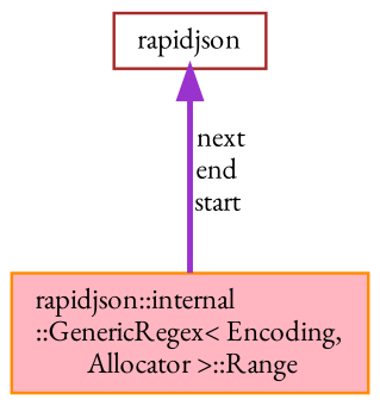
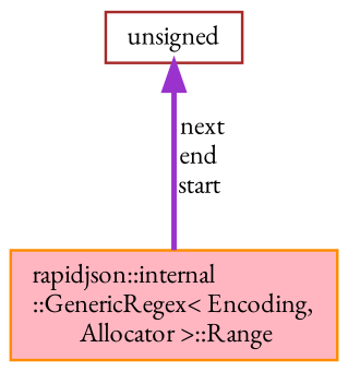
  digraph {
    fontname="EB Garamond"
    node [fontname="EB Garamond" fontsize=10 shape=record style=filled]
    n1 [color=darkorange fillcolor=lightpink fontcolor=black height=0.2 label="rapidjson::internal\l::GenericRegex\< Encoding,\l Allocator \>::Range" width=0.4]
-   n2 [color=brown fillcolor=white height=0.2 label=rapidjson width=0.4]
+   n2 [color=brown fillcolor=white height=0.2 label=unsigned width=0.4]
    n2 -> n1 [color=darkorchid3 dir=back fontname="EB Garamond" fontsize=10 label=" next\nend\nstart" labelfontname=Helvetica labelfontsize=10 style=bold]
  }
